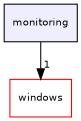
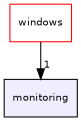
  digraph {
    compound=true
    node [fontname=Helvetica fontsize=10 shape=box style=filled]
    n1 [fillcolor="#eeeeff" label=monitoring pencolor=black]
    n2 [color=red fillcolor=white label=windows]
-   n1 -> n2 [headlabel=1 labeldistance=1.5 labelfontname=Helvetica labelfontsize=10]
+   n2 -> n1 [headlabel=1 labeldistance=1.5 labelfontname=Helvetica labelfontsize=10]
  }
